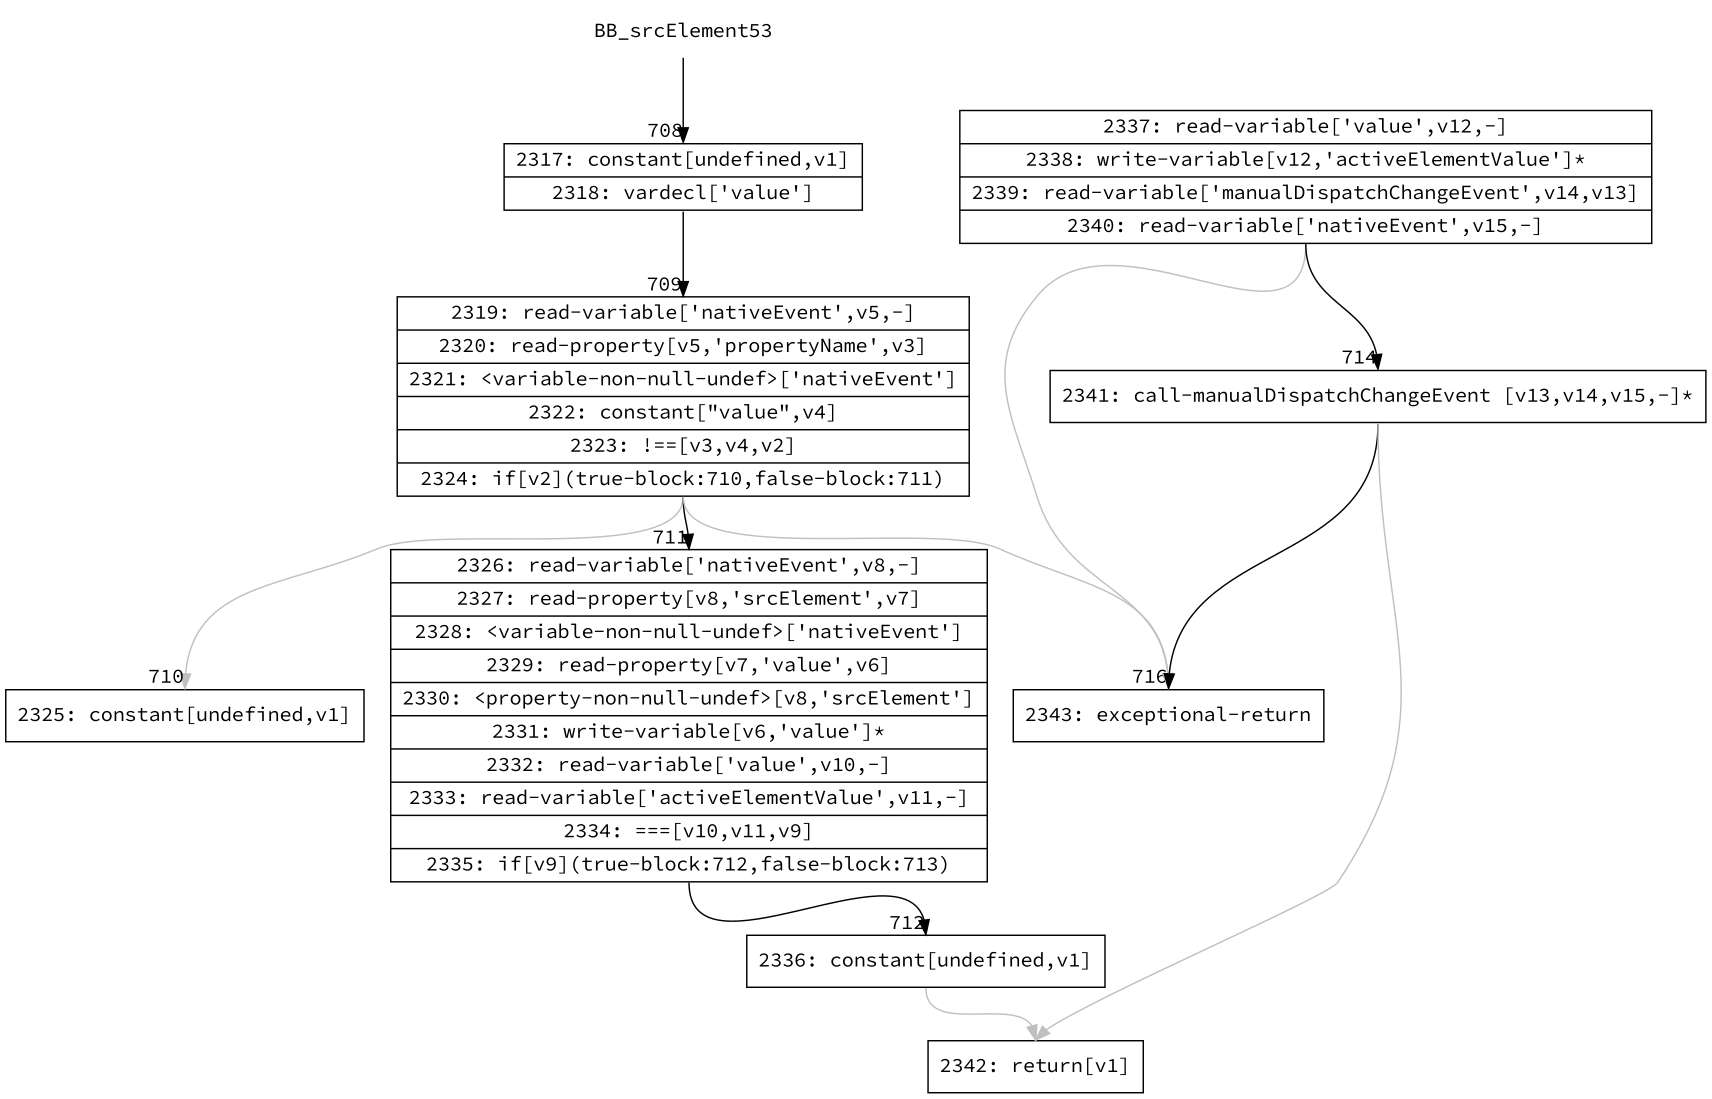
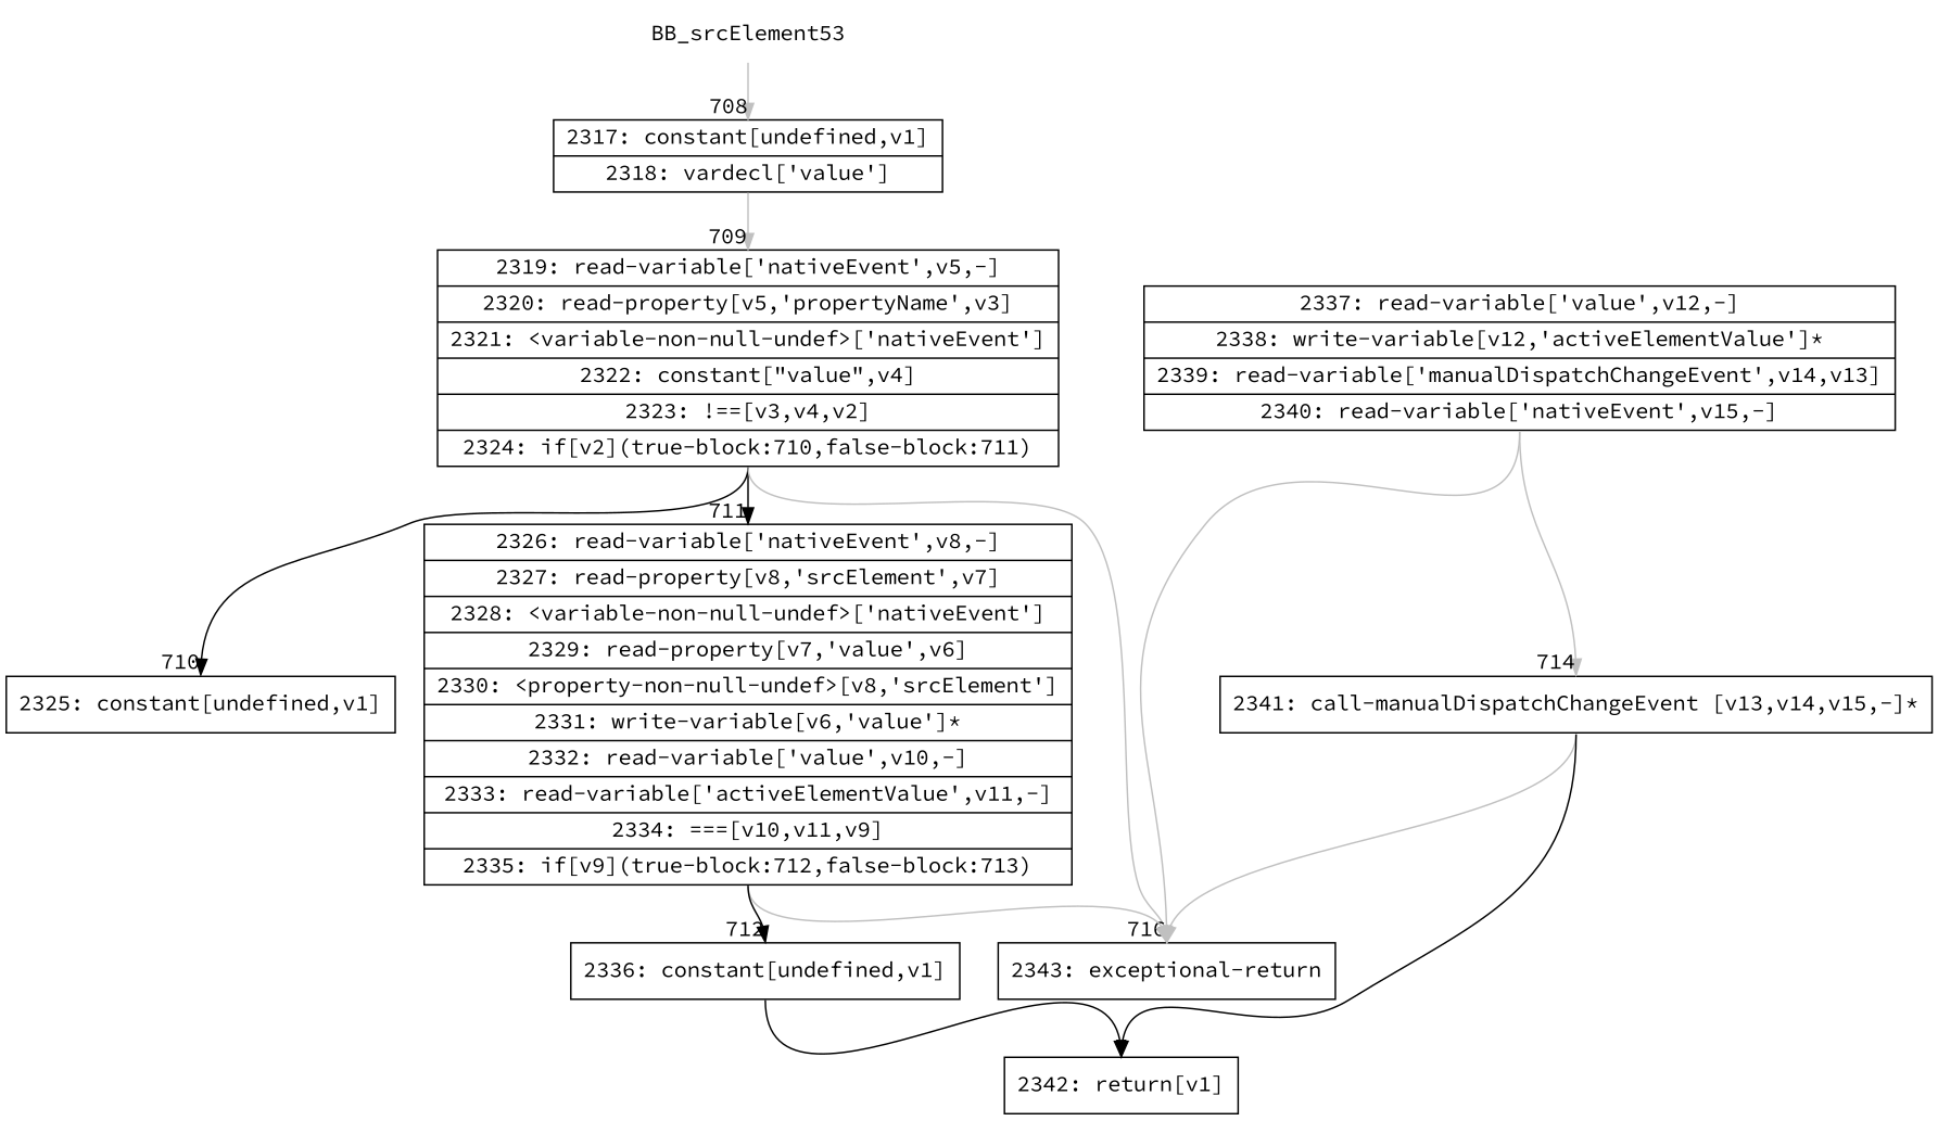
  digraph {
    fontname="Source Code Pro"
    rankdir=TD
    node [fontname="Source Code Pro" shape=record]
    edge [fontname="Source Code Pro" headport=n tailport=s]
    n1 [label=BB_srcElement53 shape=none]
    n2 [label="{2317: constant[undefined,v1]|2318: vardecl['value']}"]
    n3 [label="{2319: read-variable['nativeEvent',v5,-]|2320: read-property[v5,'propertyName',v3]|2321: \<variable-non-null-undef\>['nativeEvent']|2322: constant[\"value\",v4]|2323: !==[v3,v4,v2]|2324: if[v2](true-block:710,false-block:711)}"]
    n4 [label="{2325: constant[undefined,v1]}"]
    n5 [label="{2326: read-variable['nativeEvent',v8,-]|2327: read-property[v8,'srcElement',v7]|2328: \<variable-non-null-undef\>['nativeEvent']|2329: read-property[v7,'value',v6]|2330: \<property-non-null-undef\>[v8,'srcElement']|2331: write-variable[v6,'value']*|2332: read-variable['value',v10,-]|2333: read-variable['activeElementValue',v11,-]|2334: ===[v10,v11,v9]|2335: if[v9](true-block:712,false-block:713)}"]
    n6 [label="{2343: exceptional-return}"]
    n7 [label="{2336: constant[undefined,v1]}"]
    n8 [label="{2342: return[v1]}"]
    n9 [label="{2337: read-variable['value',v12,-]|2338: write-variable[v12,'activeElementValue']*|2339: read-variable['manualDispatchChangeEvent',v14,v13]|2340: read-variable['nativeEvent',v15,-]}"]
    n10 [label="{2341: call-manualDispatchChangeEvent [v13,v14,v15,-]*}"]
-   n1 -> n2 [headlabel="    708"]
-   n2 -> n3 [headlabel="      709"]
-   n3 -> n4 [headlabel="      710" color=gray]
+   n1 -> n2 [headlabel="    708" color=gray]
+   n2 -> n3 [headlabel="      709" color=gray]
+   n3 -> n4 [headlabel="      710"]
    n3 -> n5 [headlabel="      711"]
    n3 -> n6 [color=gray headlabel="      716"]
+   n5 -> n6 [color=gray]
    n5 -> n7 [headlabel="      712"]
-   n7 -> n8 [color=gray]
+   n7 -> n8
    n9 -> n6 [color=gray]
-   n9 -> n10 [headlabel="      714"]
-   n10 -> n6 [color=black]
-   n10 -> n8 [color=gray]
+   n9 -> n10 [headlabel="      714" color=gray]
+   n10 -> n6 [color=gray]
+   n10 -> n8
  }
